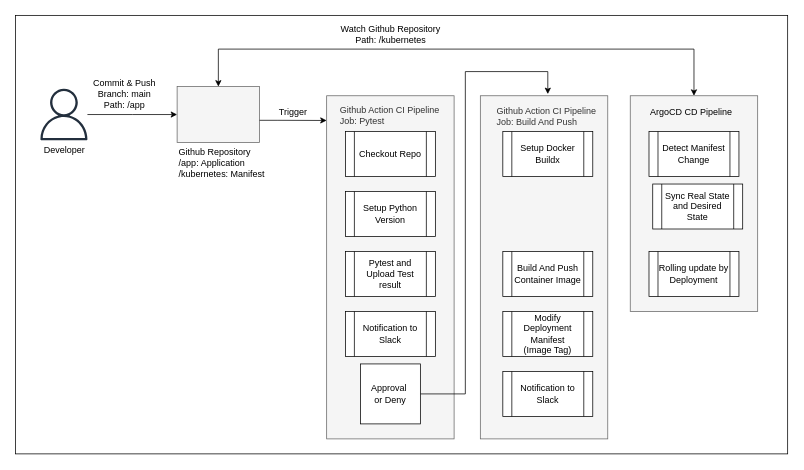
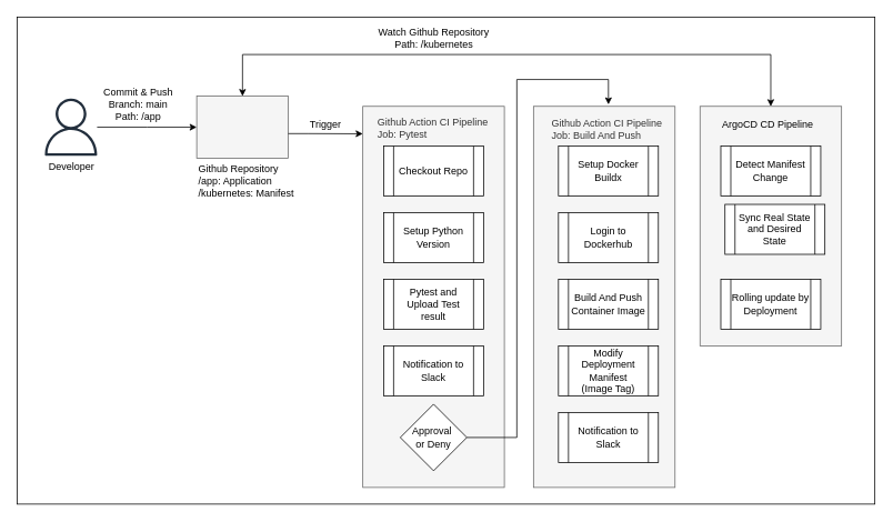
  <mxCell id="0" />
  <mxCell id="1" parent="0" />
  <mxCell id="2" value="" style="rounded=0;whiteSpace=wrap;html=1;" vertex="1" parent="1"><mxGeometry x="20" y="20" width="1030" height="585" as="geometry" /></mxCell>
  <mxCell id="3" value="" style="rounded=0;whiteSpace=wrap;html=1;fillColor=#f5f5f5;fontColor=#333333;strokeColor=#666666;" vertex="1" parent="1"><mxGeometry x="640" y="127.25" width="170" height="457.75" as="geometry" /></mxCell>
  <mxCell id="4" value="" style="rounded=0;whiteSpace=wrap;html=1;fillColor=#f5f5f5;fontColor=#333333;strokeColor=#666666;" vertex="1" parent="1"><mxGeometry x="840" y="127.25" width="170" height="287.75" as="geometry" /></mxCell>
  <mxCell id="5" value="" style="rounded=0;whiteSpace=wrap;html=1;fillColor=#f5f5f5;fontColor=#333333;strokeColor=#666666;" vertex="1" parent="1"><mxGeometry x="435" y="127.25" width="170" height="457.75" as="geometry" /></mxCell>
  <mxCell id="6" value="" style="rounded=0;whiteSpace=wrap;html=1;fillColor=#f5f5f5;fontColor=#333333;strokeColor=#666666;" vertex="1" parent="1"><mxGeometry x="235.5" y="115" width="110" height="74.5" as="geometry" /></mxCell>
  <mxCell id="7" style="edgeStyle=orthogonalEdgeStyle;rounded=0;orthogonalLoop=1;jettySize=auto;html=1;" edge="1" parent="1" source="8" target="6"><mxGeometry relative="1" as="geometry" /></mxCell>
  <mxCell id="8" value="" style="sketch=0;outlineConnect=0;fontColor=#232F3E;gradientColor=none;fillColor=#232F3D;strokeColor=none;dashed=0;verticalLabelPosition=bottom;verticalAlign=top;align=center;html=1;fontSize=12;fontStyle=0;aspect=fixed;pointerEvents=1;shape=mxgraph.aws4.user;" vertex="1" parent="1"><mxGeometry x="50" y="117.75" width="69" height="69" as="geometry" /></mxCell>
  <mxCell id="9" value="" style="shape=image;html=1;verticalAlign=top;verticalLabelPosition=bottom;labelBackgroundColor=#ffffff;imageAspect=0;aspect=fixed;image=https://cdn4.iconfinder.com/data/icons/ionicons/512/icon-social-github-128.png" vertex="1" parent="1"><mxGeometry x="255.5" y="117.25" width="70" height="70" as="geometry" /></mxCell>
  <mxCell id="10" value="Github Repository&lt;div&gt;/app: Application&lt;/div&gt;&lt;div&gt;/kubernetes: Manifest&lt;/div&gt;" style="text;html=1;align=left;verticalAlign=middle;resizable=0;points=[];autosize=1;strokeColor=none;fillColor=none;" vertex="1" parent="1"><mxGeometry x="235.5" y="186.75" width="140" height="60" as="geometry" /></mxCell>
  <mxCell id="11" value="Commit &amp;amp; Push&lt;div&gt;Branch: main&lt;/div&gt;&lt;div&gt;Path: /app&lt;/div&gt;" style="text;html=1;align=center;verticalAlign=middle;resizable=0;points=[];autosize=1;strokeColor=none;fillColor=none;" vertex="1" parent="1"><mxGeometry x="110" y="95" width="110" height="60" as="geometry" /></mxCell>
  <mxCell id="12" value="Developer" style="text;html=1;align=center;verticalAlign=middle;resizable=0;points=[];autosize=1;strokeColor=none;fillColor=none;" vertex="1" parent="1"><mxGeometry x="44.5" y="185" width="80" height="30" as="geometry" /></mxCell>
  <mxCell id="13" value="Github Action CI Pipeline&lt;div&gt;Job: Pytest&lt;/div&gt;" style="text;html=1;align=left;verticalAlign=middle;resizable=0;points=[];autosize=1;strokeColor=none;fillColor=none;fontColor=#333333;" vertex="1" parent="1"><mxGeometry x="451" y="134" width="160" height="40" as="geometry" /></mxCell>
  <mxCell id="14" value="Checkout Repo" style="shape=process;whiteSpace=wrap;html=1;backgroundOutline=1;" vertex="1" parent="1"><mxGeometry x="460" y="175" width="120" height="60" as="geometry" /></mxCell>
  <mxCell id="15" value="Setup Python Version" style="shape=process;whiteSpace=wrap;html=1;backgroundOutline=1;" vertex="1" parent="1"><mxGeometry x="460" y="255" width="120" height="60" as="geometry" /></mxCell>
  <mxCell id="16" value="Pytest and Upload Test result" style="shape=process;whiteSpace=wrap;html=1;backgroundOutline=1;" vertex="1" parent="1"><mxGeometry x="460" y="335" width="120" height="60" as="geometry" /></mxCell>
  <mxCell id="17" value="Setup Docker Buildx" style="shape=process;whiteSpace=wrap;html=1;backgroundOutline=1;" vertex="1" parent="1"><mxGeometry x="670" y="175" width="120" height="60" as="geometry" /></mxCell>
+ <mxCell id="18" value="Login to Dockerhub" style="shape=process;whiteSpace=wrap;html=1;backgroundOutline=1;" vertex="1" parent="1"><mxGeometry x="670" y="255" width="120" height="60" as="geometry" /></mxCell>
  <mxCell id="19" value="Build And Push&lt;div&gt;Container Image&lt;/div&gt;" style="shape=process;whiteSpace=wrap;html=1;backgroundOutline=1;" vertex="1" parent="1"><mxGeometry x="670" y="335" width="120" height="60" as="geometry" /></mxCell>
  <mxCell id="20" value="Notification to Slack" style="shape=process;whiteSpace=wrap;html=1;backgroundOutline=1;" vertex="1" parent="1"><mxGeometry x="670" y="495" width="120" height="60" as="geometry" /></mxCell>
  <mxCell id="21" value="Modify Deployment Manifest&lt;div&gt;(Image Tag)&lt;/div&gt;" style="shape=process;whiteSpace=wrap;html=1;backgroundOutline=1;" vertex="1" parent="1"><mxGeometry x="670" y="415" width="120" height="60" as="geometry" /></mxCell>
  <mxCell id="22" value="Detect Manifest Change" style="shape=process;whiteSpace=wrap;html=1;backgroundOutline=1;" vertex="1" parent="1"><mxGeometry x="865" y="175" width="120" height="60" as="geometry" /></mxCell>
  <mxCell id="23" value="ArgoCD&amp;nbsp;&lt;span style=&quot;background-color: initial;&quot;&gt;CD Pipeline&lt;/span&gt;" style="text;html=1;align=left;verticalAlign=middle;resizable=0;points=[];autosize=1;strokeColor=none;fillColor=none;" vertex="1" parent="1"><mxGeometry x="865" y="134" width="130" height="30" as="geometry" /></mxCell>
  <mxCell id="24" value="Sync Real State and Desired State" style="shape=process;whiteSpace=wrap;html=1;backgroundOutline=1;" vertex="1" parent="1"><mxGeometry x="870" y="245" width="120" height="60" as="geometry" /></mxCell>
  <mxCell id="25" value="Rolling update by Deployment" style="shape=process;whiteSpace=wrap;html=1;backgroundOutline=1;" vertex="1" parent="1"><mxGeometry x="865" y="335" width="120" height="60" as="geometry" /></mxCell>
  <mxCell id="26" style="edgeStyle=orthogonalEdgeStyle;rounded=0;orthogonalLoop=1;jettySize=auto;html=1;startArrow=classic;startFill=1;entryX=0.5;entryY=0;entryDx=0;entryDy=0;" edge="1" parent="1" source="6" target="4"><mxGeometry relative="1" as="geometry"><mxPoint x="725" y="125" as="targetPoint" /><Array as="points"><mxPoint x="290" y="65" /><mxPoint x="925" y="65" /></Array></mxGeometry></mxCell>
  <mxCell id="27" value="Watch Github Repository&lt;div&gt;Path:&amp;nbsp;&lt;span style=&quot;background-color: initial;&quot;&gt;/kubernetes&lt;/span&gt;&lt;/div&gt;" style="text;html=1;align=center;verticalAlign=middle;resizable=0;points=[];autosize=1;strokeColor=none;fillColor=none;" vertex="1" parent="1"><mxGeometry x="440" y="26" width="160" height="40" as="geometry" /></mxCell>
  <mxCell id="28" value="Trigger" style="text;html=1;align=center;verticalAlign=middle;resizable=0;points=[];autosize=1;strokeColor=none;fillColor=none;" vertex="1" parent="1"><mxGeometry x="360" y="134" width="60" height="30" as="geometry" /></mxCell>
  <mxCell id="29" style="edgeStyle=orthogonalEdgeStyle;rounded=0;orthogonalLoop=1;jettySize=auto;html=1;entryX=0;entryY=0.072;entryDx=0;entryDy=0;entryPerimeter=0;" edge="1" parent="1" source="6" target="5"><mxGeometry relative="1" as="geometry"><mxPoint x="430" y="160" as="targetPoint" /><Array as="points"><mxPoint x="370" y="160" /><mxPoint x="370" y="160" /></Array></mxGeometry></mxCell>
  <mxCell id="30" value="Notification to Slack" style="shape=process;whiteSpace=wrap;html=1;backgroundOutline=1;" vertex="1" parent="1"><mxGeometry x="460" y="415" width="120" height="60" as="geometry" /></mxCell>
  <mxCell id="31" style="edgeStyle=orthogonalEdgeStyle;rounded=0;orthogonalLoop=1;jettySize=auto;html=1;" edge="1" parent="1" source="32"><mxGeometry relative="1" as="geometry"><mxPoint x="730" y="125" as="targetPoint" /><Array as="points"><mxPoint x="620" y="525" /><mxPoint x="620" y="95" /><mxPoint x="730" y="95" /></Array></mxGeometry></mxCell>
- <mxCell id="32" value="Approval&amp;nbsp;&lt;div&gt;or Deny&lt;/div&gt;" style="whiteSpace=wrap;html=1;rounded=0;" vertex="1" parent="1"><mxGeometry x="480" y="485" width="80" height="80" as="geometry" /></mxCell>
+ <mxCell id="32" value="Approval&amp;nbsp;&lt;div&gt;or Deny&lt;/div&gt;" style="rhombus;whiteSpace=wrap;html=1;" vertex="1" parent="1"><mxGeometry x="480" y="485" width="80" height="80" as="geometry" /></mxCell>
  <mxCell id="33" value="Github Action CI Pipeline&lt;div&gt;Job: Build And Push&lt;/div&gt;" style="text;html=1;align=left;verticalAlign=middle;resizable=0;points=[];autosize=1;strokeColor=none;fillColor=none;fontColor=#333333;" vertex="1" parent="1"><mxGeometry x="660" y="135" width="160" height="40" as="geometry" /></mxCell>
  <mxCell id="34" value="" style="shape=image;html=1;verticalAlign=top;verticalLabelPosition=bottom;labelBackgroundColor=#ffffff;imageAspect=0;aspect=fixed;image=https://cdn1.iconfinder.com/data/icons/picons-social/57/github_rounded-128.png" vertex="1" parent="1"><mxGeometry x="420" y="105" width="40" height="40" as="geometry" /></mxCell>
  <mxCell id="35" value="" style="shape=image;html=1;verticalAlign=top;verticalLabelPosition=bottom;labelBackgroundColor=#ffffff;imageAspect=0;aspect=fixed;image=https://cdn1.iconfinder.com/data/icons/picons-social/57/github_rounded-128.png" vertex="1" parent="1"><mxGeometry x="630" y="105" width="40" height="40" as="geometry" /></mxCell>
  <mxCell id="36" value="" style="shape=image;verticalLabelPosition=bottom;labelBackgroundColor=default;verticalAlign=top;aspect=fixed;imageAspect=0;image=https://metakube.com/content/images/2023/02/argo-icon-color.png;" vertex="1" parent="1"><mxGeometry x="820" y="105" width="50" height="50" as="geometry" /></mxCell>
